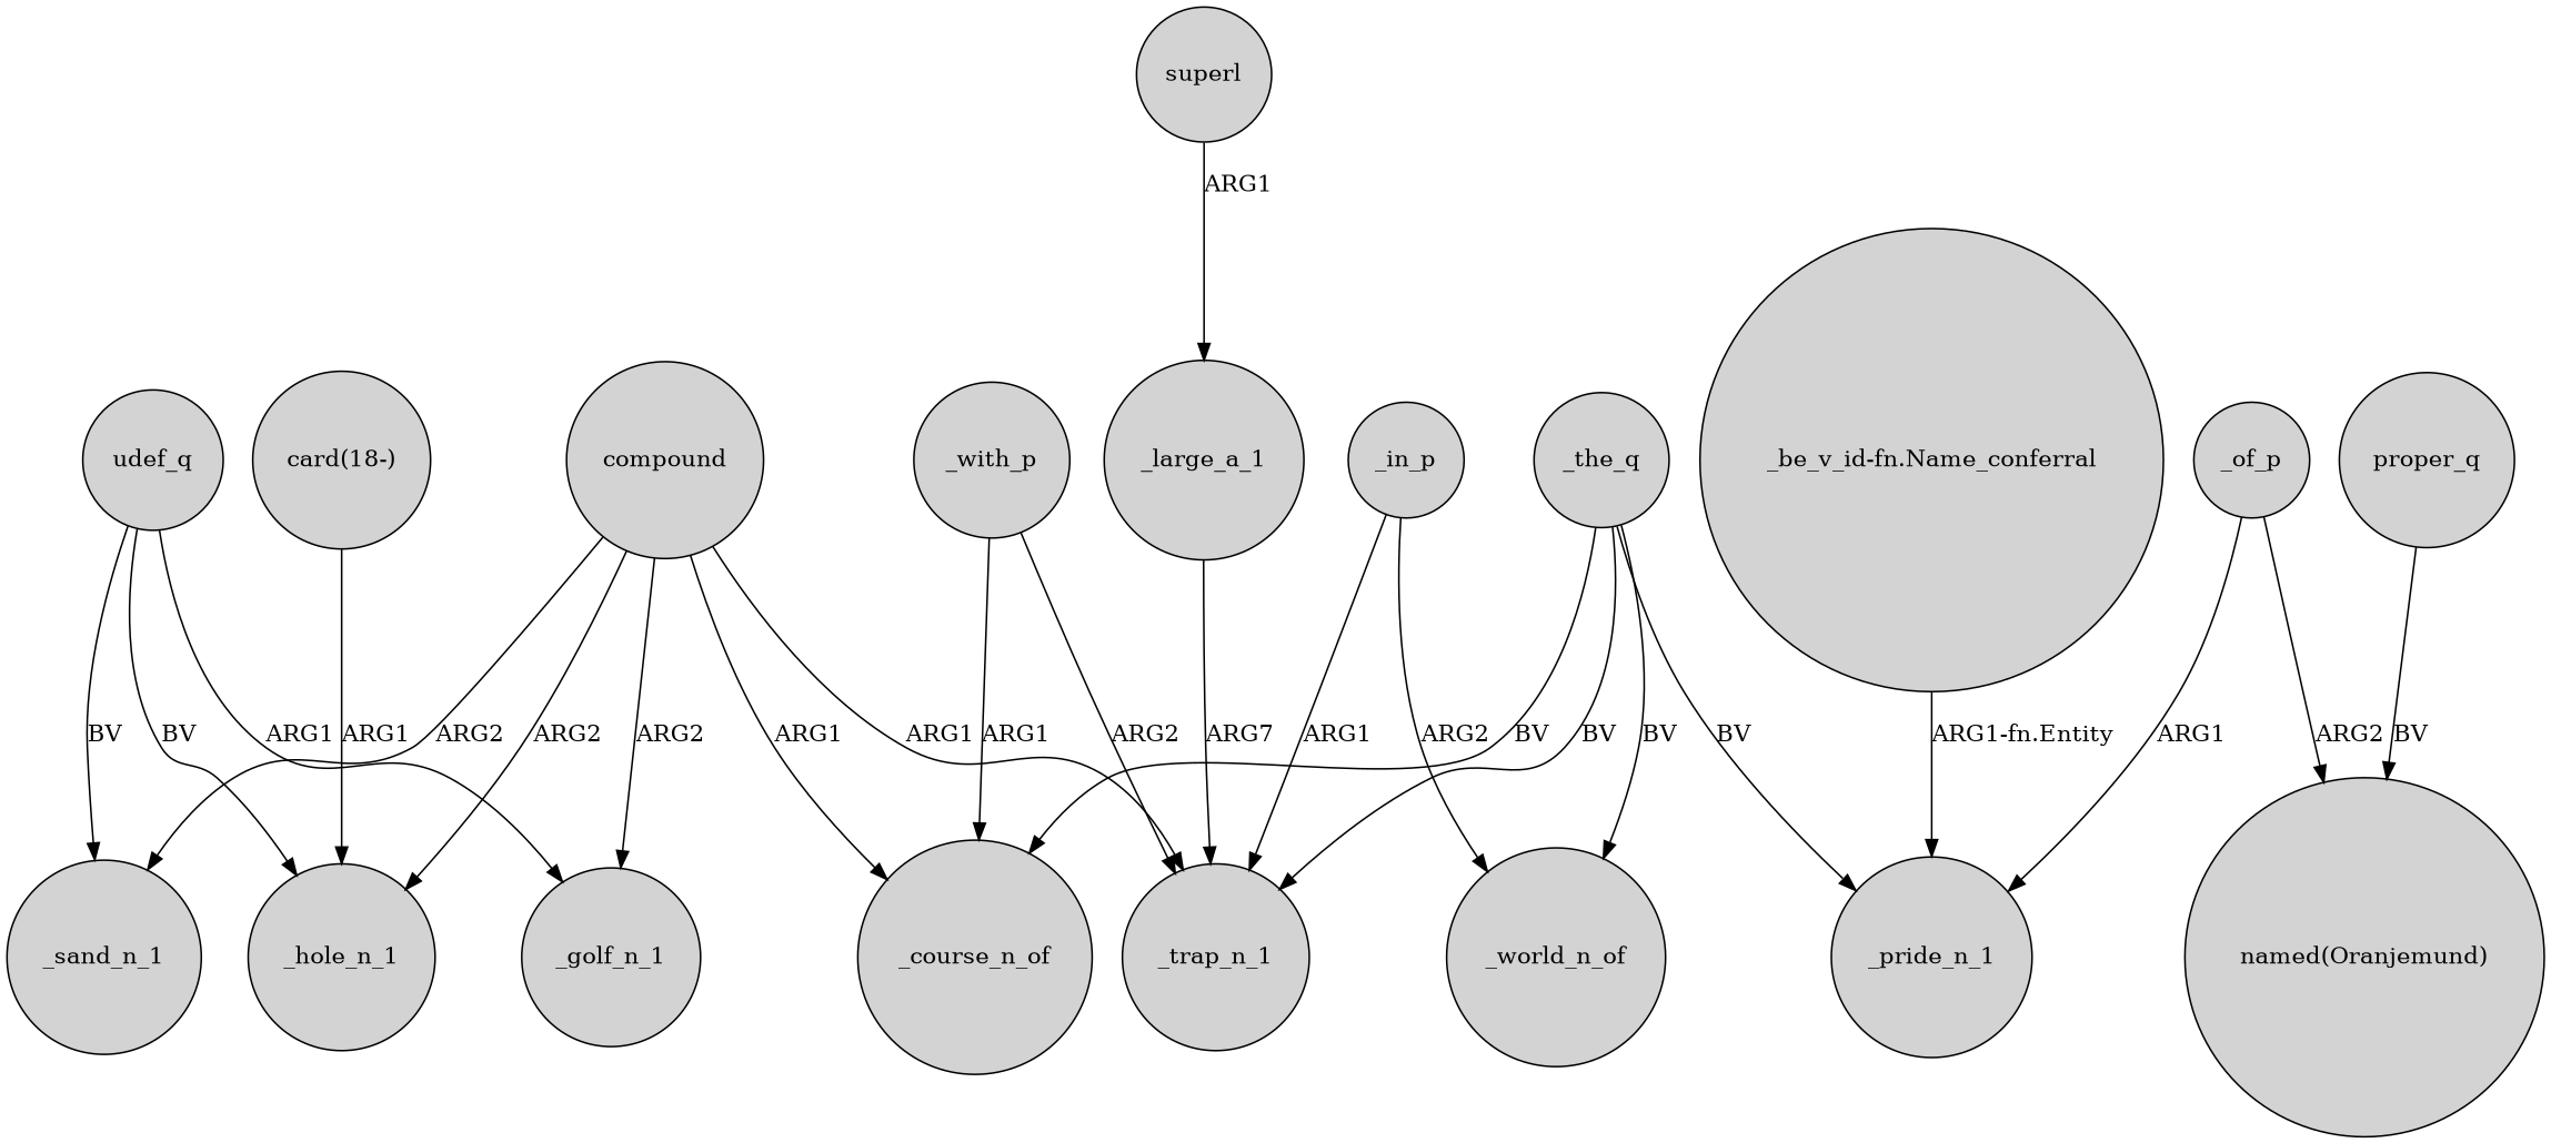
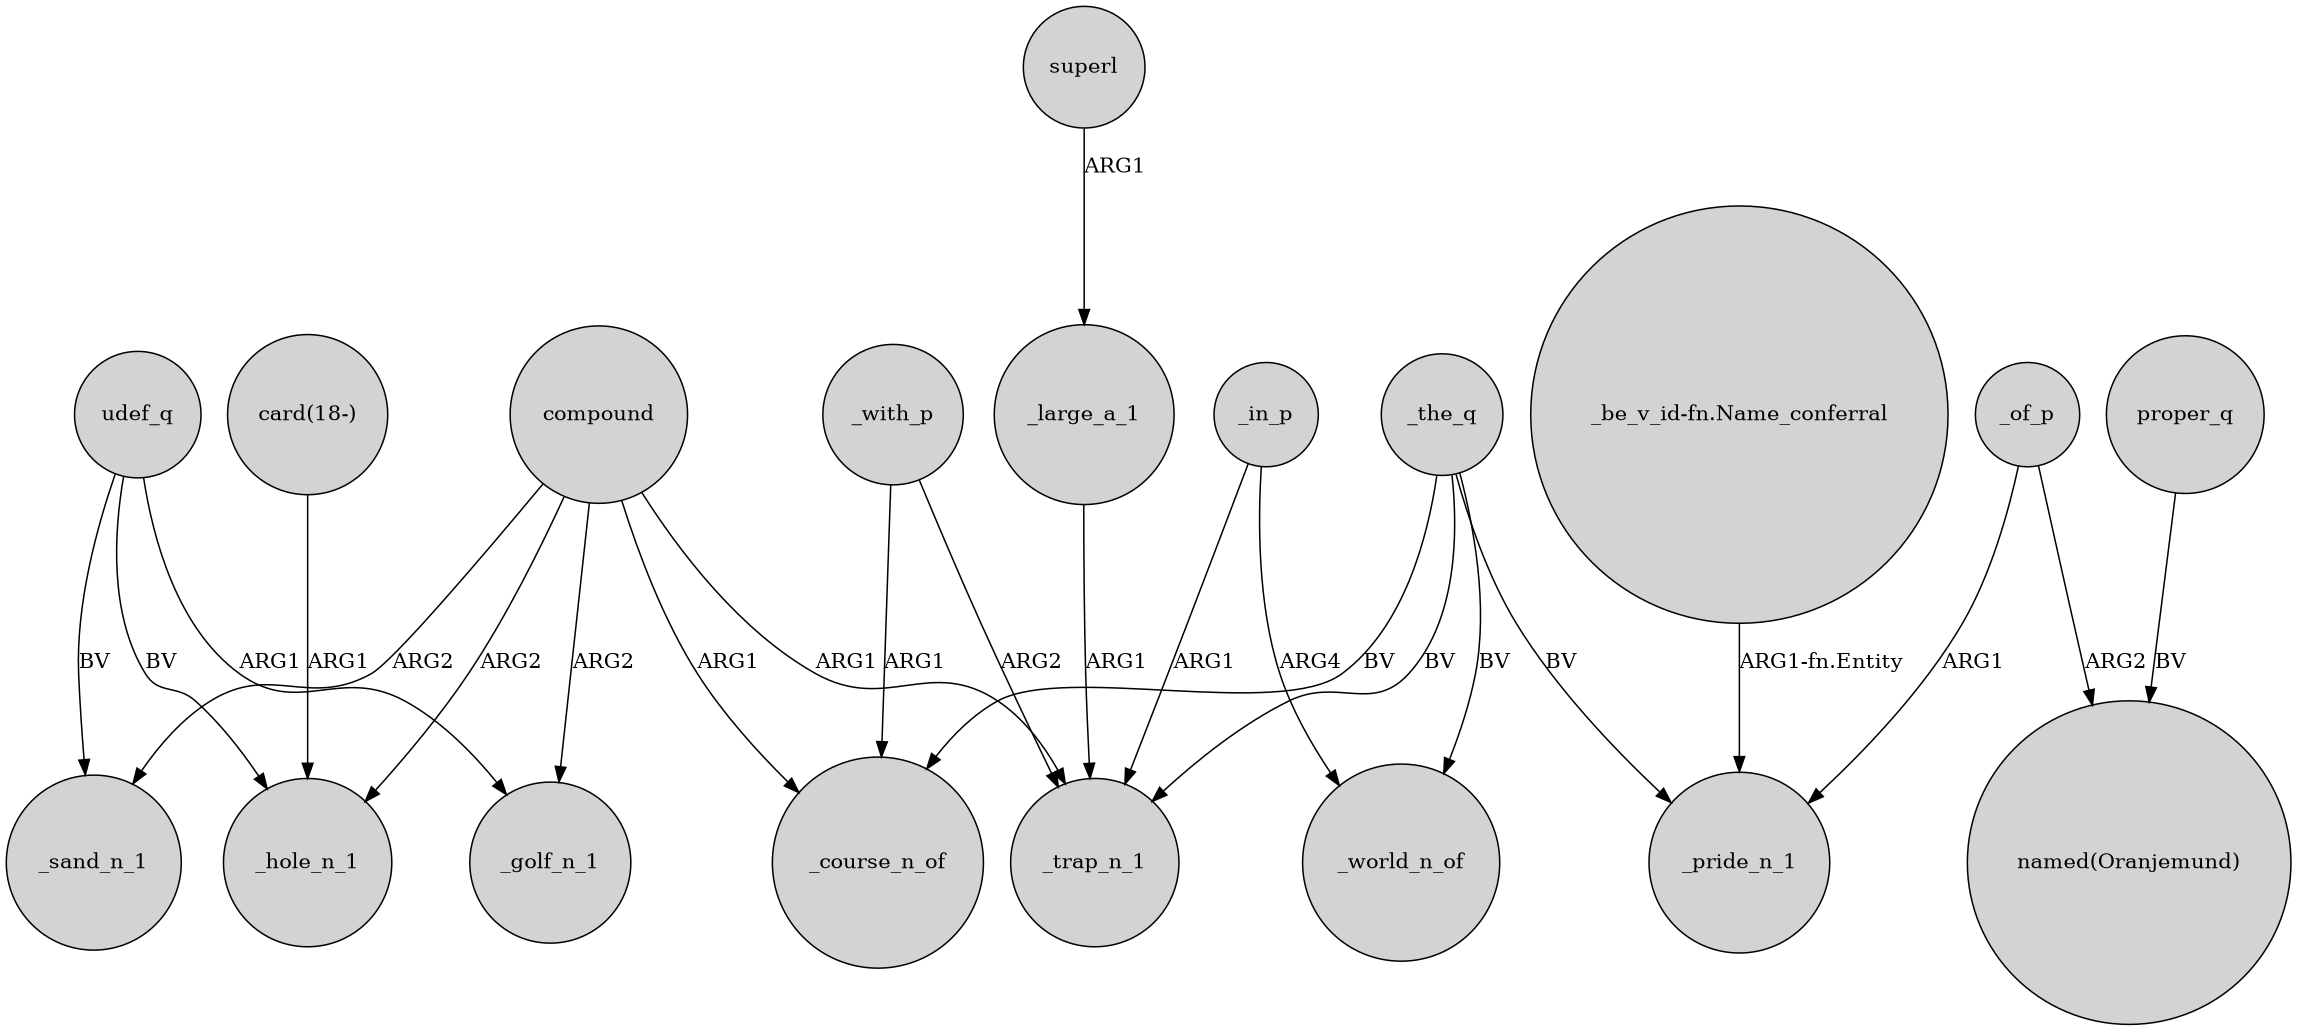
  digraph {
    node [shape=circle style=filled]
    udef_q
    _hole_n_1
    _sand_n_1
    _golf_n_1
    compound
    _course_n_of
    _trap_n_1
    _with_p
    _the_q
    _world_n_of
    _pride_n_1
    _in_p
    "card(18-)"
    "_be_v_id-fn.Name_conferral"
    _of_p
    "named(Oranjemund)"
    proper_q
    superl
    _large_a_1
    udef_q -> _hole_n_1 [label=BV]
    udef_q -> _sand_n_1 [label=BV]
    udef_q -> _golf_n_1 [label=ARG1]
    compound -> _hole_n_1 [label=ARG2]
    compound -> _sand_n_1 [label=ARG2]
    compound -> _golf_n_1 [label=ARG2]
    compound -> _course_n_of [label=ARG1]
    compound -> _trap_n_1 [label=ARG1]
    _with_p -> _course_n_of [label=ARG1]
    _with_p -> _trap_n_1 [label=ARG2]
    _the_q -> _course_n_of [label=BV]
    _the_q -> _trap_n_1 [label=BV]
    _the_q -> _world_n_of [label=BV]
    _the_q -> _pride_n_1 [label=BV]
    _in_p -> _trap_n_1 [label=ARG1]
-   _in_p -> _world_n_of [label=ARG2]
+   _in_p -> _world_n_of [label=ARG4]
    "card(18-)" -> _hole_n_1 [label=ARG1]
    "_be_v_id-fn.Name_conferral" -> _pride_n_1 [label="ARG1-fn.Entity"]
    _of_p -> _pride_n_1 [label=ARG1]
    _of_p -> "named(Oranjemund)" [label=ARG2]
    proper_q -> "named(Oranjemund)" [label=BV]
    superl -> _large_a_1 [label=ARG1]
-   _large_a_1 -> _trap_n_1 [label=ARG7]
+   _large_a_1 -> _trap_n_1 [label=ARG1]
  }
